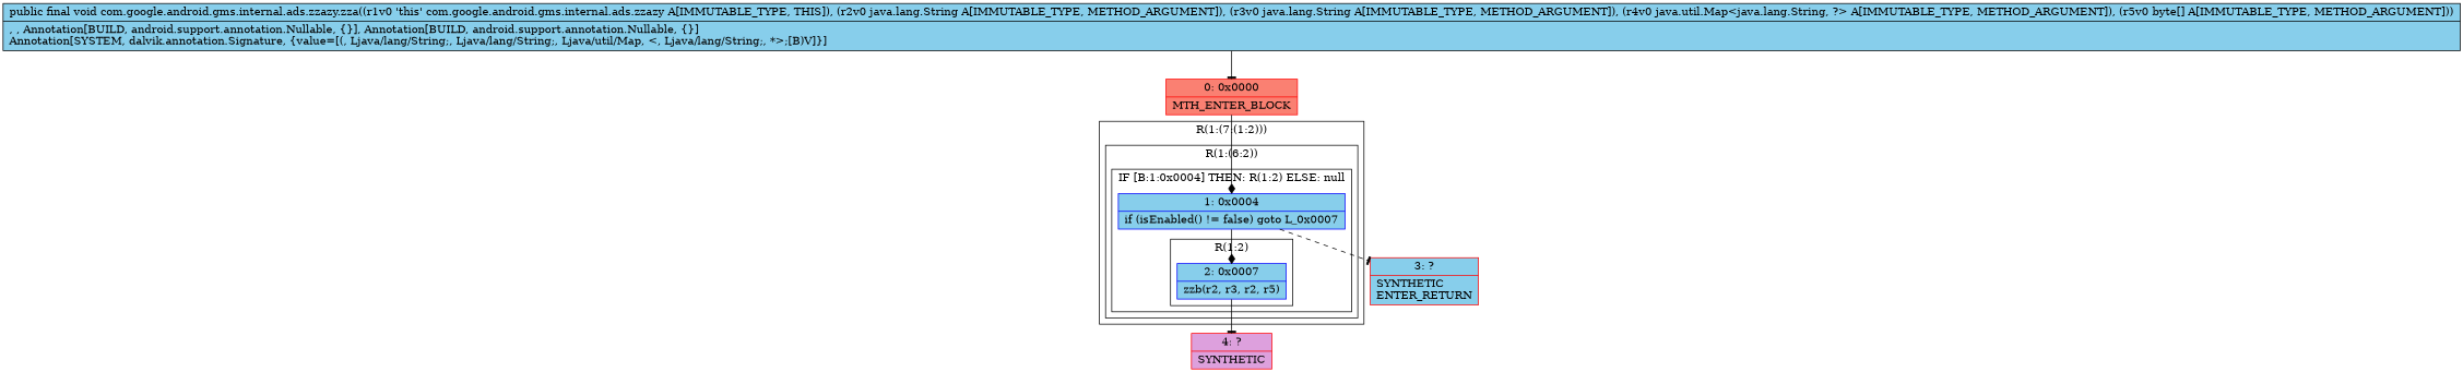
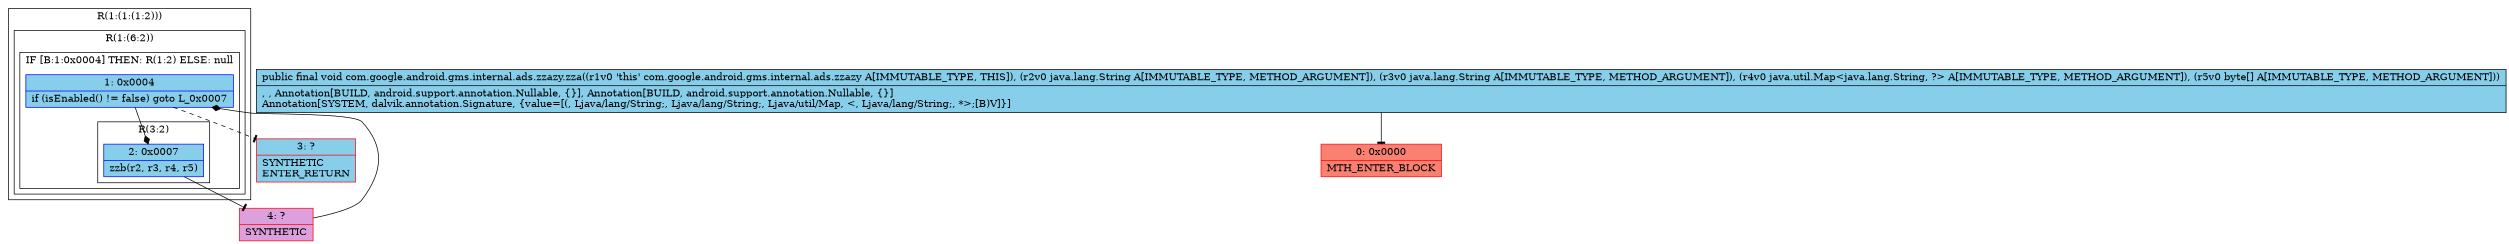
  digraph {
    node [color=red fillcolor=skyblue shape=record style=filled]
    edge [arrowhead=tee]
-   n1 [color=blue label="{2\:\ 0x0007|zzb(r2, r3, r2, r5)\l}"]
+   n1 [color=blue label="{2\:\ 0x0007|zzb(r2, r3, r4, r5)\l}"]
    n2 [color=blue label="{1\:\ 0x0004|if (isEnabled() != false) goto L_0x0007\l}"]
    n3 [fillcolor=plum label="{4\:\ ?|SYNTHETIC\l}"]
    n4 [label="{3\:\ ?|SYNTHETIC\lENTER_RETURN\l}"]
    n5 [fillcolor=salmon label="{0\:\ 0x0000|MTH_ENTER_BLOCK\l}"]
    n6 [label="{public final void com.google.android.gms.internal.ads.zzazy.zza((r1v0 'this' com.google.android.gms.internal.ads.zzazy A[IMMUTABLE_TYPE, THIS]), (r2v0 java.lang.String A[IMMUTABLE_TYPE, METHOD_ARGUMENT]), (r3v0 java.lang.String A[IMMUTABLE_TYPE, METHOD_ARGUMENT]), (r4v0 java.util.Map\<java.lang.String, ?\> A[IMMUTABLE_TYPE, METHOD_ARGUMENT]), (r5v0 byte[] A[IMMUTABLE_TYPE, METHOD_ARGUMENT]))  | , , Annotation[BUILD, android.support.annotation.Nullable, \{\}], Annotation[BUILD, android.support.annotation.Nullable, \{\}]\lAnnotation[SYSTEM, dalvik.annotation.Signature, \{value=[(, Ljava\/lang\/String;, Ljava\/lang\/String;, Ljava\/util\/Map, \<, Ljava\/lang\/String;, *\>;[B)V]\}]\l}" color=""]
    subgraph cluster_1 {
-     label="R(1:(7:(1:2)))"
+     label="R(1:(1:(1:2)))"
      subgraph cluster_2 {
        label="R(1:(6:2))"
        subgraph cluster_3 {
          label="IF [B:1:0x0004] THEN: R(1:2) ELSE: null"
          n2
          subgraph cluster_4 {
-           label="R(1:2)"
+           label="R(3:2)"
            n1
          }
        }
      }
    }
    n1 -> n3
    n2 -> n1 [arrowhead=diamond]
    n2 -> n4 [style=dashed]
-   n5 -> n2 [arrowhead=diamond]
+   n3 -> n2 [arrowhead=diamond]
    n6 -> n5
  }
